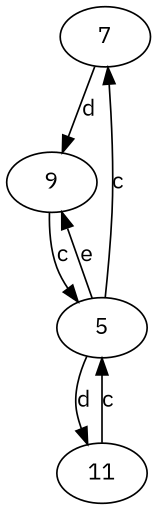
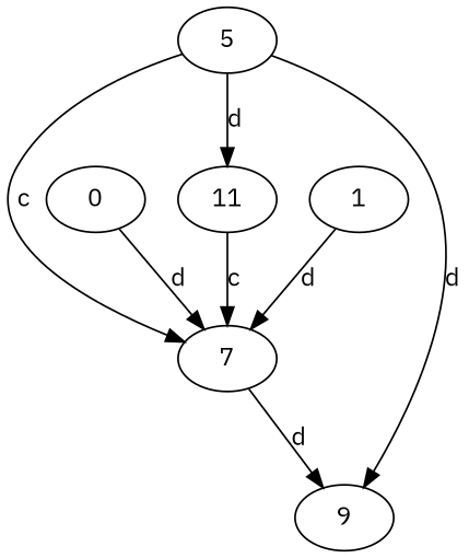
  strict digraph {
    fontname="IBM Plex Sans"
    node [fontname="IBM Plex Sans"]
    edge [fontname="IBM Plex Sans"]
+   0
    7
    9
+   1
    5
    11
+   0 -> 7 [label=d]
    7 -> 9 [label=d]
-   9 -> 5 [label=c]
+   1 -> 7 [label=d]
    5 -> 7 [label=c]
-   5 -> 9 [label=e]
+   5 -> 9 [label=d]
    5 -> 11 [label=d]
-   11 -> 5 [label=c]
+   11 -> 7 [label=c]
  }
